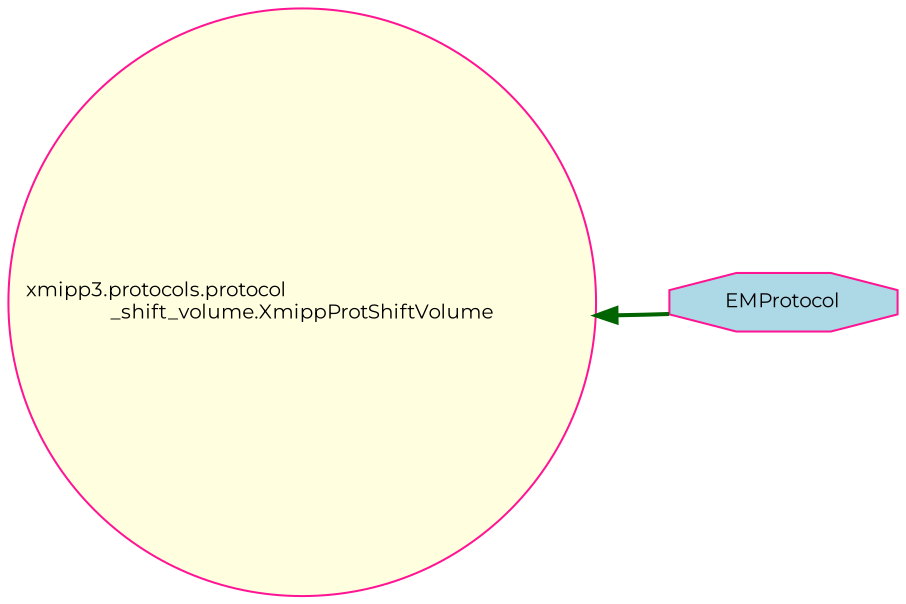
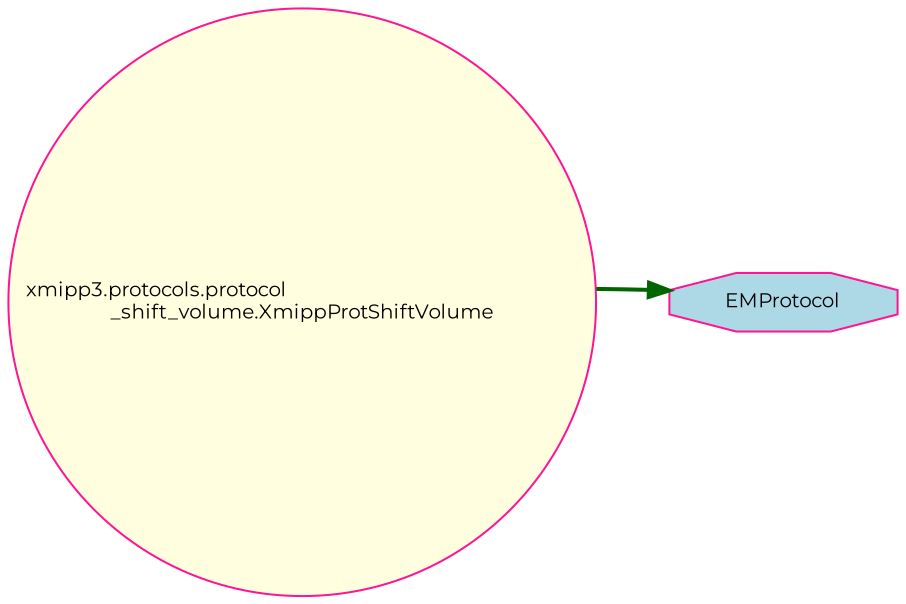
  digraph {
    rankdir=LR
    fontname=Montserrat
    node [color=deeppink fontname=Montserrat fontsize=10 style=filled]
    n1 [fillcolor=lightyellow fontcolor=black height=0.2 label="xmipp3.protocols.protocol\l_shift_volume.XmippProtShiftVolume" shape=circle width=0.4]
    n2 [fillcolor=lightblue height=0.2 label=EMProtocol shape=octagon width=0.4]
-   n1 -> n2 [color=darkgreen dir=back fontname=Montserrat fontsize=10 labelfontname=Helvetica labelfontsize=10 style=bold]
+   n2 -> n1 [color=darkgreen dir=back fontname=Montserrat fontsize=10 labelfontname=Helvetica labelfontsize=10 style=bold]
  }
